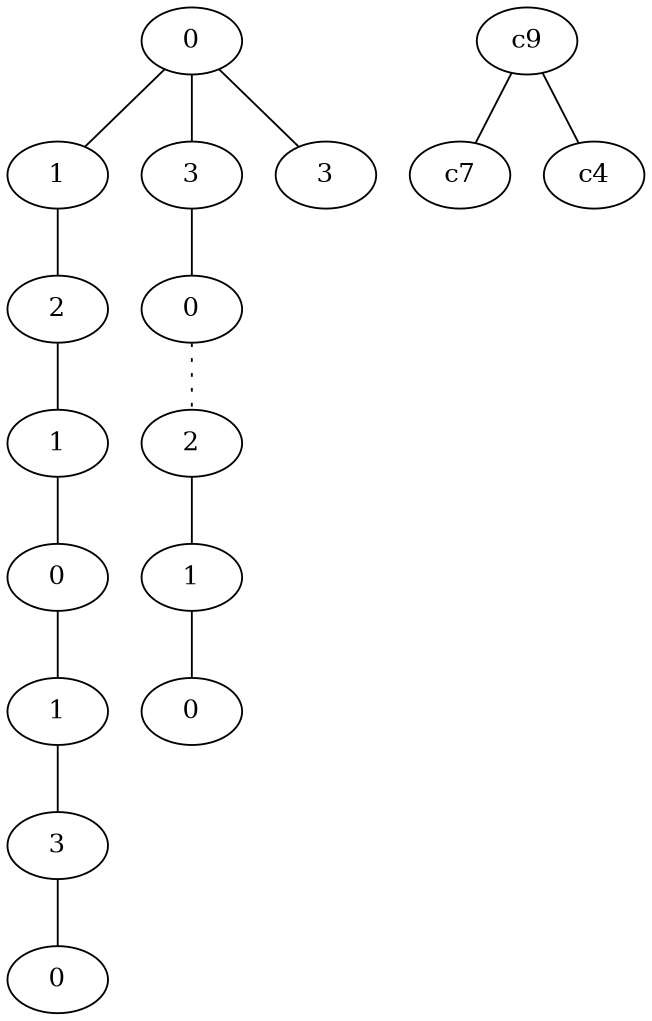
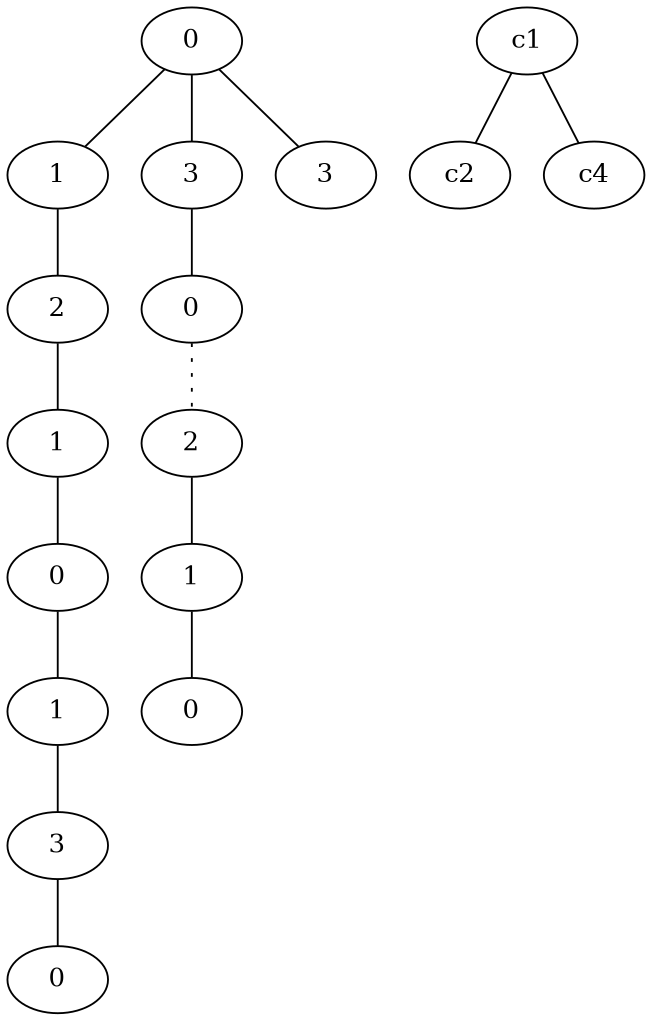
  graph {
    n1 [label=0]
    n2 [label=1]
    n3 [label=3]
    n4 [label=3]
    n5 [label=2]
    n6 [label=0]
    n7 [label=1]
    n8 [label=0]
    n9 [label=1]
    n10 [label=3]
    n11 [label=0]
    n12 [label=2]
    n13 [label=1]
    n14 [label=0]
-   c1 [label=c9]
-   c2 [label=c7]
+   c1
+   c2
    n17 [label=c4]
    n1 -- n2
    n1 -- n3
    n1 -- n4
    n2 -- n5
    n3 -- n6
    n5 -- n7
    n6 -- n12 [style=dotted]
    n7 -- n8
    n8 -- n9
    n9 -- n10
    n10 -- n11
    n12 -- n13
    n13 -- n14
    c1 -- c2
    c1 -- n17
  }
